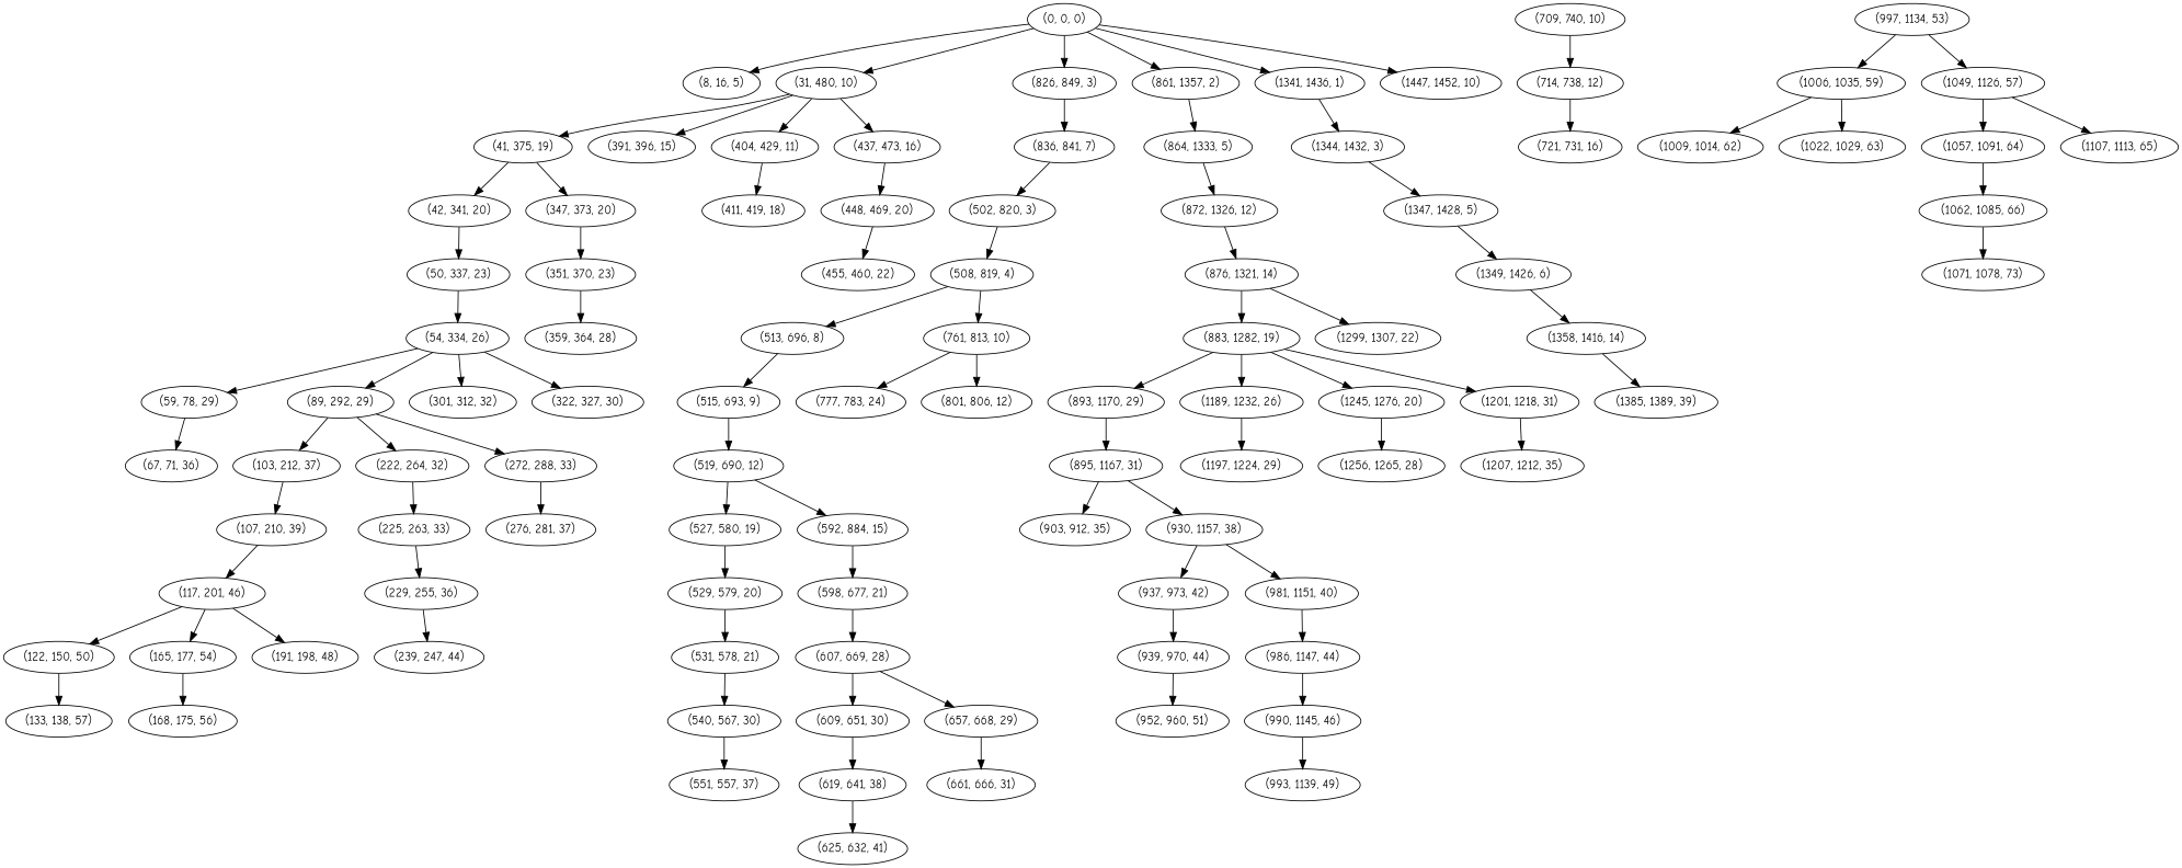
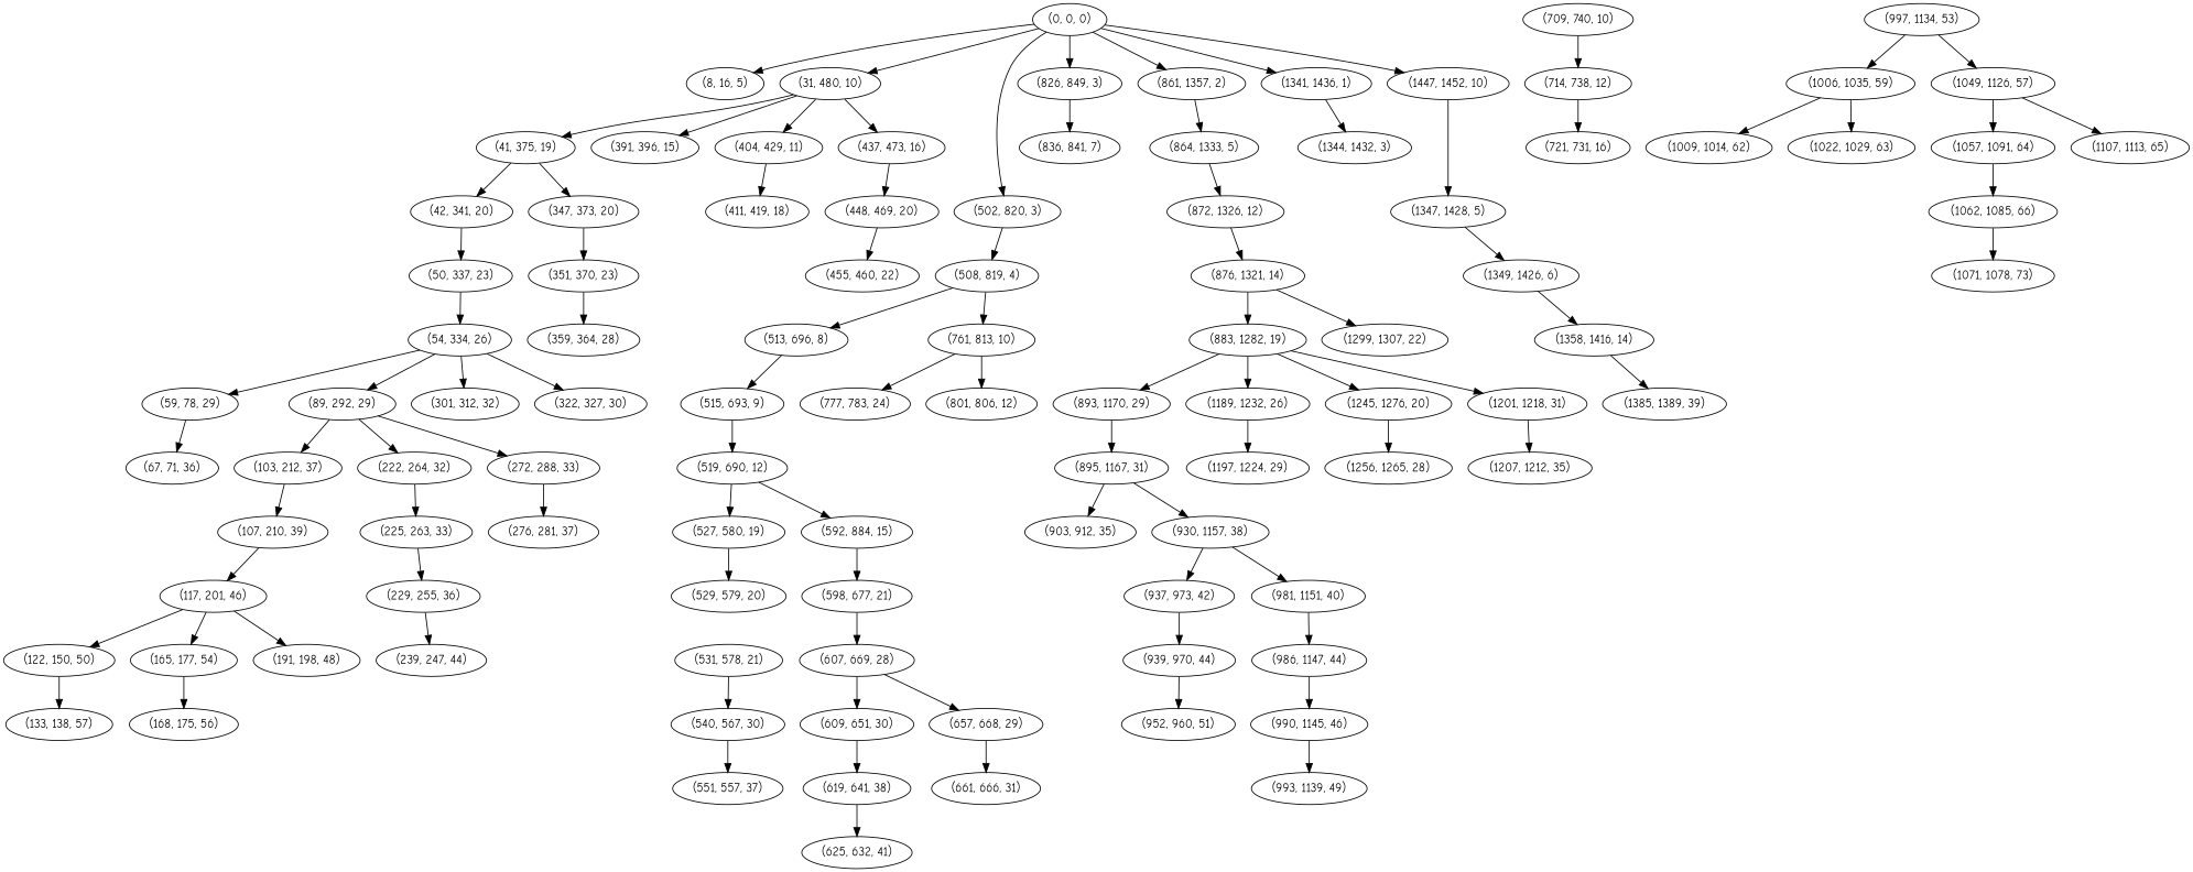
  digraph {
    fontname="Comic Neue"
    node [fontname="Comic Neue"]
    edge [fontname="Comic Neue"]
    "(0, 0, 0)"
    "(8, 16, 5)"
    "(31, 480, 10)"
    "(502, 820, 3)"
    "(826, 849, 3)"
    n6 [label="(861, 1357, 2)"]
    "(1341, 1436, 1)"
    "(1447, 1452, 10)"
    "(41, 375, 19)"
    "(391, 396, 15)"
    "(404, 429, 11)"
    "(437, 473, 16)"
    "(508, 819, 4)"
    "(836, 841, 7)"
    "(864, 1333, 5)"
    "(1344, 1432, 3)"
    "(42, 341, 20)"
    "(347, 373, 20)"
    "(411, 419, 18)"
    "(448, 469, 20)"
    "(50, 337, 23)"
    "(351, 370, 23)"
    "(54, 334, 26)"
    "(59, 78, 29)"
    "(89, 292, 29)"
    "(301, 312, 32)"
    "(322, 327, 30)"
    "(67, 71, 36)"
    "(103, 212, 37)"
    "(222, 264, 32)"
    "(272, 288, 33)"
    "(107, 210, 39)"
    "(225, 263, 33)"
    "(276, 281, 37)"
    "(117, 201, 46)"
    "(122, 150, 50)"
    "(165, 177, 54)"
    "(191, 198, 48)"
    "(133, 138, 57)"
    "(168, 175, 56)"
    "(229, 255, 36)"
    "(239, 247, 44)"
    "(359, 364, 28)"
    "(455, 460, 22)"
    "(513, 696, 8)"
    "(761, 813, 10)"
    "(515, 693, 9)"
    "(709, 740, 10)"
    "(714, 738, 12)"
    "(777, 783, 24)"
    "(801, 806, 12)"
    "(519, 690, 12)"
    "(527, 580, 19)"
    n54 [label="(592, 884, 15)"]
    "(529, 579, 20)"
    "(598, 677, 21)"
    "(531, 578, 21)"
    "(540, 567, 30)"
    "(551, 557, 37)"
    "(607, 669, 28)"
    "(609, 651, 30)"
    "(657, 668, 29)"
    "(619, 641, 38)"
    "(661, 666, 31)"
    "(625, 632, 41)"
    "(721, 731, 16)"
    "(872, 1326, 12)"
    "(876, 1321, 14)"
    "(883, 1282, 19)"
    "(1299, 1307, 22)"
    "(893, 1170, 29)"
    "(1189, 1232, 26)"
    "(1245, 1276, 20)"
    "(1201, 1218, 31)"
    "(895, 1167, 31)"
    "(1197, 1224, 29)"
    "(1256, 1265, 28)"
    "(903, 912, 35)"
    "(930, 1157, 38)"
    "(937, 973, 42)"
    "(981, 1151, 40)"
    "(939, 970, 44)"
    "(986, 1147, 44)"
    "(952, 960, 51)"
    "(990, 1145, 46)"
    "(993, 1139, 49)"
    "(997, 1134, 53)"
    "(1006, 1035, 59)"
    "(1049, 1126, 57)"
    "(1009, 1014, 62)"
    "(1022, 1029, 63)"
    "(1057, 1091, 64)"
    "(1107, 1113, 65)"
    "(1062, 1085, 66)"
    "(1071, 1078, 73)"
    "(1207, 1212, 35)"
    "(1347, 1428, 5)"
    "(1349, 1426, 6)"
    "(1358, 1416, 14)"
    "(1385, 1389, 39)"
    "(0, 0, 0)" -> "(8, 16, 5)"
    "(0, 0, 0)" -> "(31, 480, 10)"
-   "(836, 841, 7)" -> "(502, 820, 3)"
+   "(0, 0, 0)" -> "(502, 820, 3)"
    "(0, 0, 0)" -> "(826, 849, 3)"
    "(0, 0, 0)" -> n6
    "(0, 0, 0)" -> "(1341, 1436, 1)"
    "(0, 0, 0)" -> "(1447, 1452, 10)"
    "(31, 480, 10)" -> "(41, 375, 19)"
    "(31, 480, 10)" -> "(391, 396, 15)"
    "(31, 480, 10)" -> "(404, 429, 11)"
    "(31, 480, 10)" -> "(437, 473, 16)"
    "(502, 820, 3)" -> "(508, 819, 4)"
    "(826, 849, 3)" -> "(836, 841, 7)"
    n6 -> "(864, 1333, 5)"
    "(1341, 1436, 1)" -> "(1344, 1432, 3)"
    "(41, 375, 19)" -> "(42, 341, 20)"
    "(41, 375, 19)" -> "(347, 373, 20)"
    "(404, 429, 11)" -> "(411, 419, 18)"
    "(437, 473, 16)" -> "(448, 469, 20)"
    "(508, 819, 4)" -> "(513, 696, 8)"
    "(508, 819, 4)" -> "(761, 813, 10)"
    "(864, 1333, 5)" -> "(872, 1326, 12)"
-   "(1344, 1432, 3)" -> "(1347, 1428, 5)"
+   "(1447, 1452, 10)" -> "(1347, 1428, 5)"
    "(42, 341, 20)" -> "(50, 337, 23)"
    "(347, 373, 20)" -> "(351, 370, 23)"
    "(448, 469, 20)" -> "(455, 460, 22)"
    "(50, 337, 23)" -> "(54, 334, 26)"
    "(351, 370, 23)" -> "(359, 364, 28)"
    "(54, 334, 26)" -> "(59, 78, 29)"
    "(54, 334, 26)" -> "(89, 292, 29)"
    "(54, 334, 26)" -> "(301, 312, 32)"
    "(54, 334, 26)" -> "(322, 327, 30)"
    "(59, 78, 29)" -> "(67, 71, 36)"
    "(89, 292, 29)" -> "(103, 212, 37)"
    "(89, 292, 29)" -> "(222, 264, 32)"
    "(89, 292, 29)" -> "(272, 288, 33)"
    "(103, 212, 37)" -> "(107, 210, 39)"
    "(222, 264, 32)" -> "(225, 263, 33)"
    "(272, 288, 33)" -> "(276, 281, 37)"
    "(107, 210, 39)" -> "(117, 201, 46)"
    "(225, 263, 33)" -> "(229, 255, 36)"
    "(117, 201, 46)" -> "(122, 150, 50)"
    "(117, 201, 46)" -> "(165, 177, 54)"
    "(117, 201, 46)" -> "(191, 198, 48)"
    "(122, 150, 50)" -> "(133, 138, 57)"
    "(165, 177, 54)" -> "(168, 175, 56)"
    "(229, 255, 36)" -> "(239, 247, 44)"
    "(513, 696, 8)" -> "(515, 693, 9)"
    "(761, 813, 10)" -> "(777, 783, 24)"
    "(761, 813, 10)" -> "(801, 806, 12)"
    "(515, 693, 9)" -> "(519, 690, 12)"
    "(709, 740, 10)" -> "(714, 738, 12)"
    "(714, 738, 12)" -> "(721, 731, 16)"
    "(519, 690, 12)" -> "(527, 580, 19)"
    "(519, 690, 12)" -> n54
    "(527, 580, 19)" -> "(529, 579, 20)"
    n54 -> "(598, 677, 21)"
-   "(529, 579, 20)" -> "(531, 578, 21)"
    "(598, 677, 21)" -> "(607, 669, 28)"
    "(531, 578, 21)" -> "(540, 567, 30)"
    "(540, 567, 30)" -> "(551, 557, 37)"
    "(607, 669, 28)" -> "(609, 651, 30)"
    "(607, 669, 28)" -> "(657, 668, 29)"
    "(609, 651, 30)" -> "(619, 641, 38)"
    "(657, 668, 29)" -> "(661, 666, 31)"
    "(619, 641, 38)" -> "(625, 632, 41)"
    "(872, 1326, 12)" -> "(876, 1321, 14)"
    "(876, 1321, 14)" -> "(883, 1282, 19)"
    "(876, 1321, 14)" -> "(1299, 1307, 22)"
    "(883, 1282, 19)" -> "(893, 1170, 29)"
    "(883, 1282, 19)" -> "(1189, 1232, 26)"
    "(883, 1282, 19)" -> "(1245, 1276, 20)"
    "(883, 1282, 19)" -> "(1201, 1218, 31)"
    "(893, 1170, 29)" -> "(895, 1167, 31)"
    "(1189, 1232, 26)" -> "(1197, 1224, 29)"
    "(1245, 1276, 20)" -> "(1256, 1265, 28)"
    "(1201, 1218, 31)" -> "(1207, 1212, 35)"
    "(895, 1167, 31)" -> "(903, 912, 35)"
    "(895, 1167, 31)" -> "(930, 1157, 38)"
    "(930, 1157, 38)" -> "(937, 973, 42)"
    "(930, 1157, 38)" -> "(981, 1151, 40)"
    "(937, 973, 42)" -> "(939, 970, 44)"
    "(981, 1151, 40)" -> "(986, 1147, 44)"
    "(939, 970, 44)" -> "(952, 960, 51)"
    "(986, 1147, 44)" -> "(990, 1145, 46)"
    "(990, 1145, 46)" -> "(993, 1139, 49)"
    "(997, 1134, 53)" -> "(1006, 1035, 59)"
    "(997, 1134, 53)" -> "(1049, 1126, 57)"
    "(1006, 1035, 59)" -> "(1009, 1014, 62)"
    "(1006, 1035, 59)" -> "(1022, 1029, 63)"
    "(1049, 1126, 57)" -> "(1057, 1091, 64)"
    "(1049, 1126, 57)" -> "(1107, 1113, 65)"
    "(1057, 1091, 64)" -> "(1062, 1085, 66)"
    "(1062, 1085, 66)" -> "(1071, 1078, 73)"
    "(1347, 1428, 5)" -> "(1349, 1426, 6)"
    "(1349, 1426, 6)" -> "(1358, 1416, 14)"
    "(1358, 1416, 14)" -> "(1385, 1389, 39)"
  }
